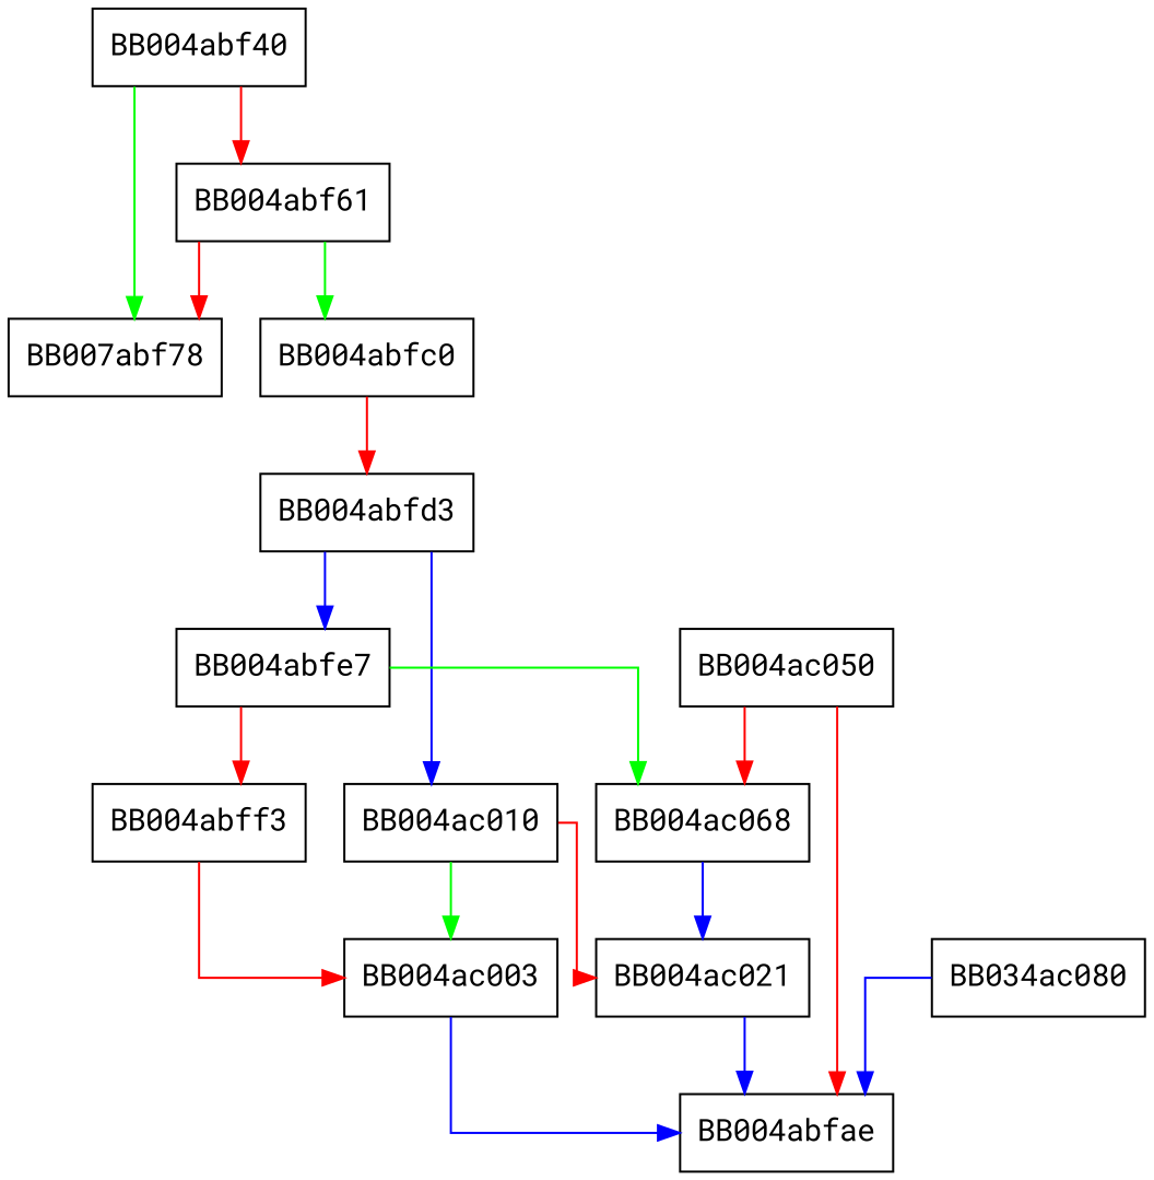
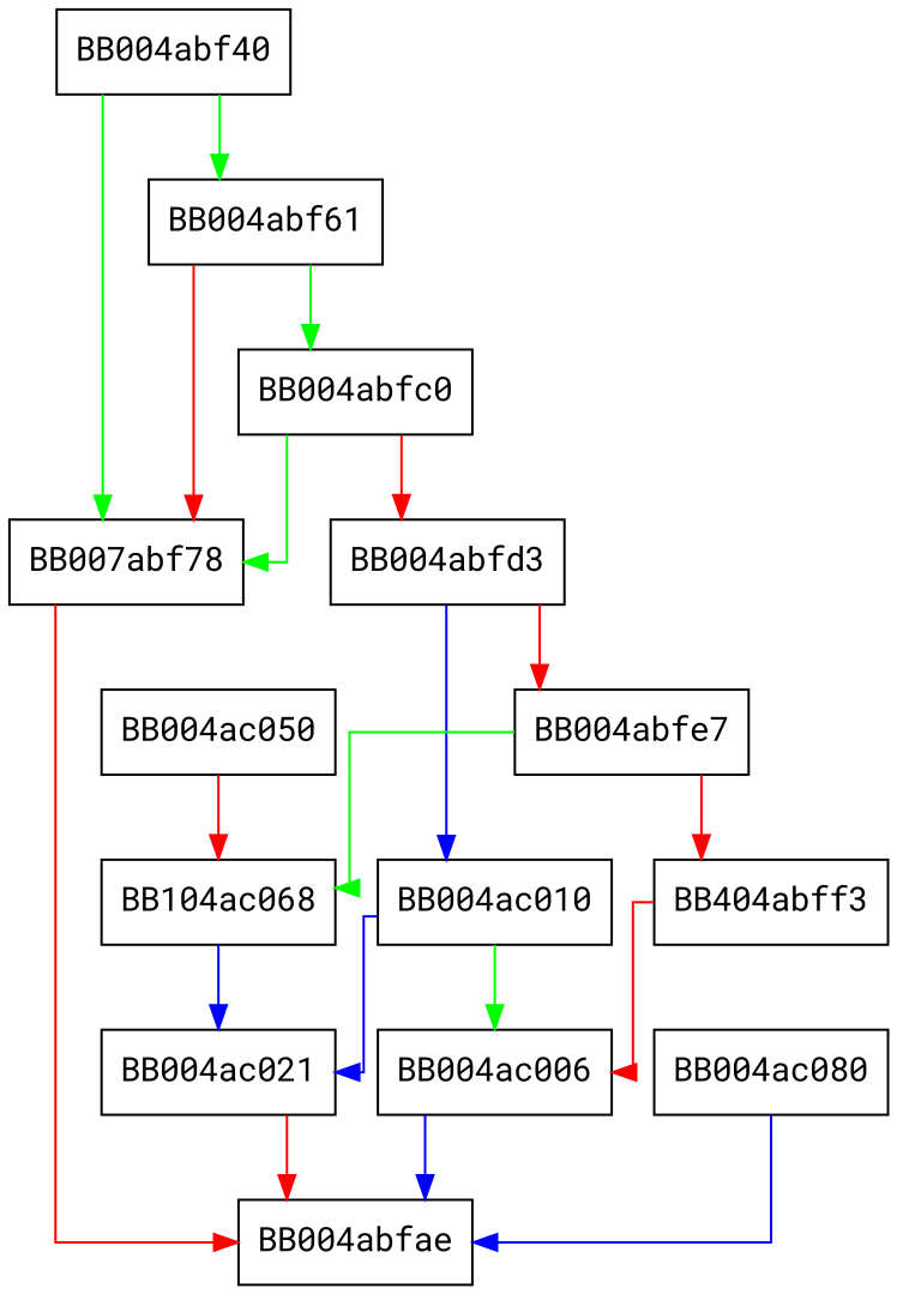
  digraph {
    fontname="Roboto Mono"
    splines=ortho
    node [fontname="Roboto Mono" shape=box]
    edge [color=red fontname="Roboto Mono"]
    n1 [label=BB007abf78]
    BB004abf40
    BB004abf61
    BB004abfae
    BB004abfc0
    BB004abfd3
    BB004ac010
    BB004abfe7
    BB004ac021
-   BB004ac003
-   BB004abff3
-   BB004ac068
+   BB004ac003 [label=BB004ac006]
+   BB004abff3 [label=BB404abff3]
+   BB004ac068 [label=BB104ac068]
    BB004ac050
-   BB004ac080 [label=BB034ac080]
-   BB004ac050 -> BB004abfae
+   BB004ac080
+   n1 -> BB004abfae
    BB004abf40 -> n1 [color=green]
-   BB004abf40 -> BB004abf61
+   BB004abf40 -> BB004abf61 [color=green]
    BB004abf61 -> n1
    BB004abf61 -> BB004abfc0 [color=green]
+   BB004abfc0 -> n1 [color=green]
    BB004abfc0 -> BB004abfd3
    BB004abfd3 -> BB004ac010 [color=blue]
-   BB004abfd3 -> BB004abfe7 [color=blue]
-   BB004ac010 -> BB004ac021
+   BB004abfd3 -> BB004abfe7
+   BB004ac010 -> BB004ac021 [color=blue]
    BB004ac010 -> BB004ac003 [color=green]
    BB004abfe7 -> BB004abff3
    BB004abfe7 -> BB004ac068 [color=green]
-   BB004ac021 -> BB004abfae [color=blue]
+   BB004ac021 -> BB004abfae
    BB004ac003 -> BB004abfae [color=blue]
    BB004abff3 -> BB004ac003
    BB004ac068 -> BB004ac021 [color=blue]
    BB004ac050 -> BB004ac068
    BB004ac080 -> BB004abfae [color=blue]
  }
